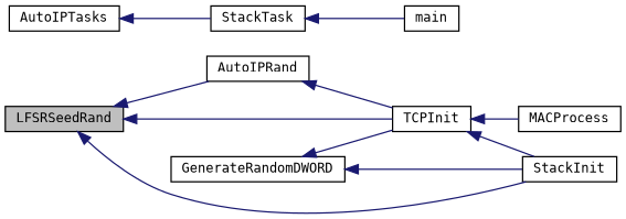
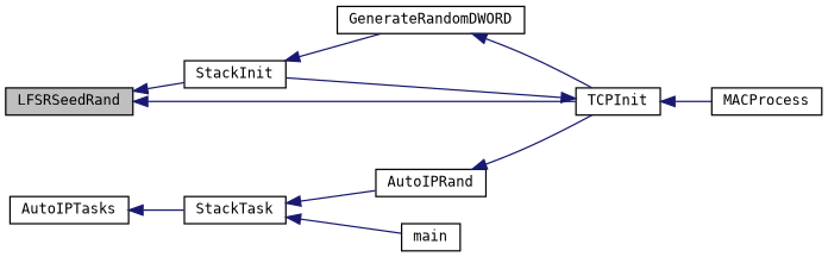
  digraph {
    fontname="DejaVu Sans Mono"
    rankdir=LR
    node [color=black fillcolor=white fontname="DejaVu Sans Mono" fontsize=10 shape=record style=filled]
    edge [color=midnightblue dir=back fontname="DejaVu Sans Mono" fontsize=10 labelfontname=Helvetica labelfontsize=10 style=solid]
    n1 [fillcolor=grey75 fontcolor=black height=0.2 label=LFSRSeedRand width=0.4]
    n2 [height=0.2 label=AutoIPRand width=0.4]
    n3 [height=0.2 label=StackInit width=0.4]
    n4 [height=0.2 label=TCPInit width=0.4]
    n5 [height=0.2 label=GenerateRandomDWORD width=0.4]
    n6 [height=0.2 label=AutoIPTasks width=0.4]
    n7 [height=0.2 label=StackTask width=0.4]
    n8 [height=0.2 label=main width=0.4]
    n9 [height=0.2 label=MACProcess width=0.4]
-   n1 -> n2
+   n7 -> n2
    n1 -> n3
    n1 -> n4
    n2 -> n4
    n4 -> n3
    n4 -> n9
-   n5 -> n3
+   n3 -> n5
    n5 -> n4
    n6 -> n7
    n7 -> n8
  }
